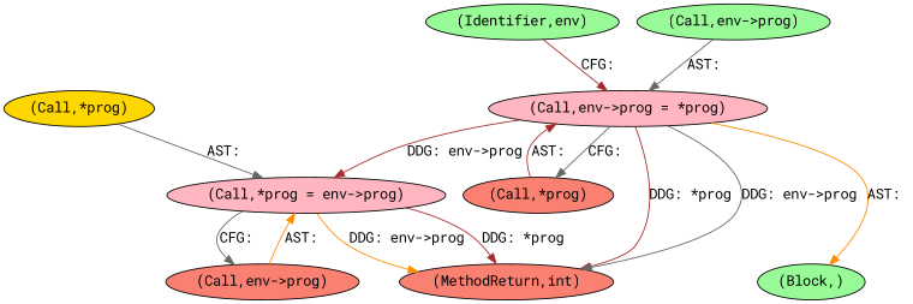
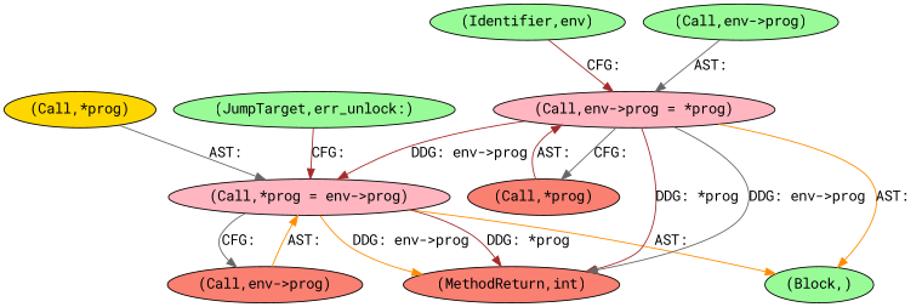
  digraph {
    fontname="Roboto Mono"
    node [fillcolor=palegreen fontname="Roboto Mono" style=filled]
    edge [color=brown fontname="Roboto Mono"]
    n1 [fillcolor=lightpink label="(Call,*prog = env->prog)"]
    n2 [fillcolor=salmon label="(Call,env->prog)"]
    n3 [label="(Block,)"]
    n4 [fillcolor=salmon label="(MethodReturn,int)"]
    n5 [fillcolor=lightpink label="(Call,env->prog = *prog)"]
    n6 [fillcolor=salmon label="(Call,*prog)"]
    n7 [fillcolor=gold label="(Call,*prog)"]
+   n8 [label="(JumpTarget,err_unlock:)"]
    n9 [label="(Identifier,env)"]
    n10 [label="(Call,env->prog)"]
    n1 -> n2 [color=gray40 label="CFG: "]
+   n1 -> n3 [color=darkorange label="AST: "]
    n1 -> n4 [color=darkorange label="DDG: env->prog"]
    n1 -> n4 [label="DDG: *prog"]
    n2 -> n1 [color=darkorange label="AST: "]
    n5 -> n1 [label="DDG: env->prog"]
    n5 -> n3 [color=darkorange label="AST: "]
    n5 -> n4 [label="DDG: *prog"]
    n5 -> n4 [color=gray40 label="DDG: env->prog"]
    n5 -> n6 [color=gray40 label="CFG: "]
    n6 -> n5 [label="AST: "]
    n7 -> n1 [color=gray40 label="AST: "]
+   n8 -> n1 [label="CFG: "]
    n9 -> n5 [label="CFG: "]
    n10 -> n5 [color=gray40 label="AST: "]
  }
